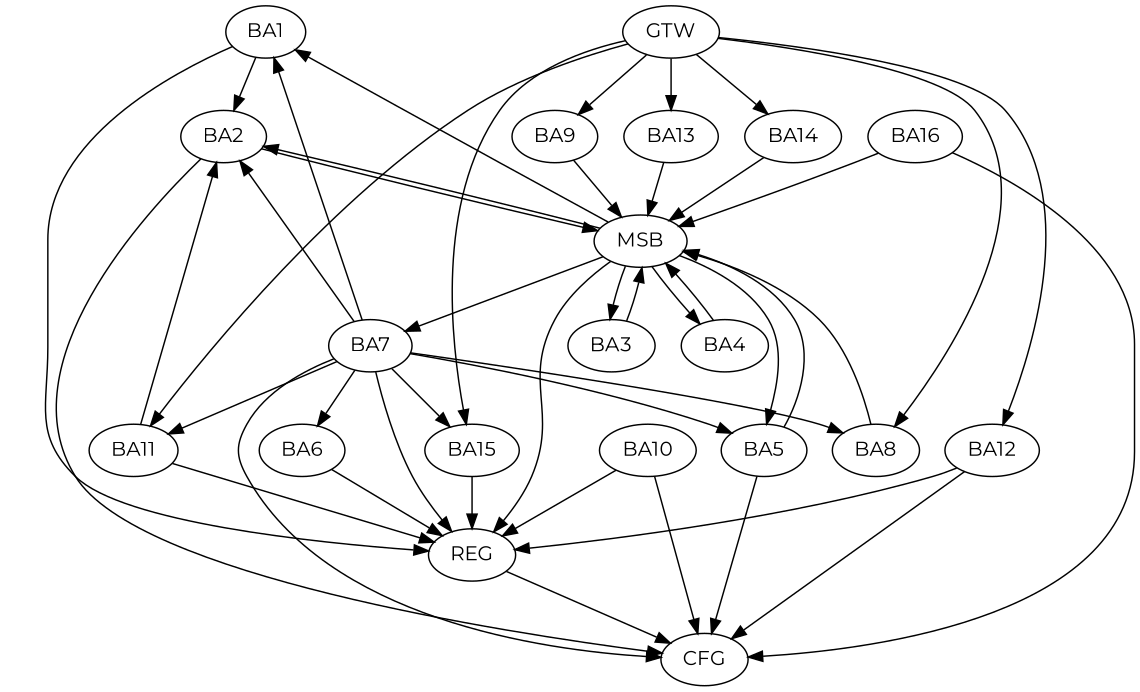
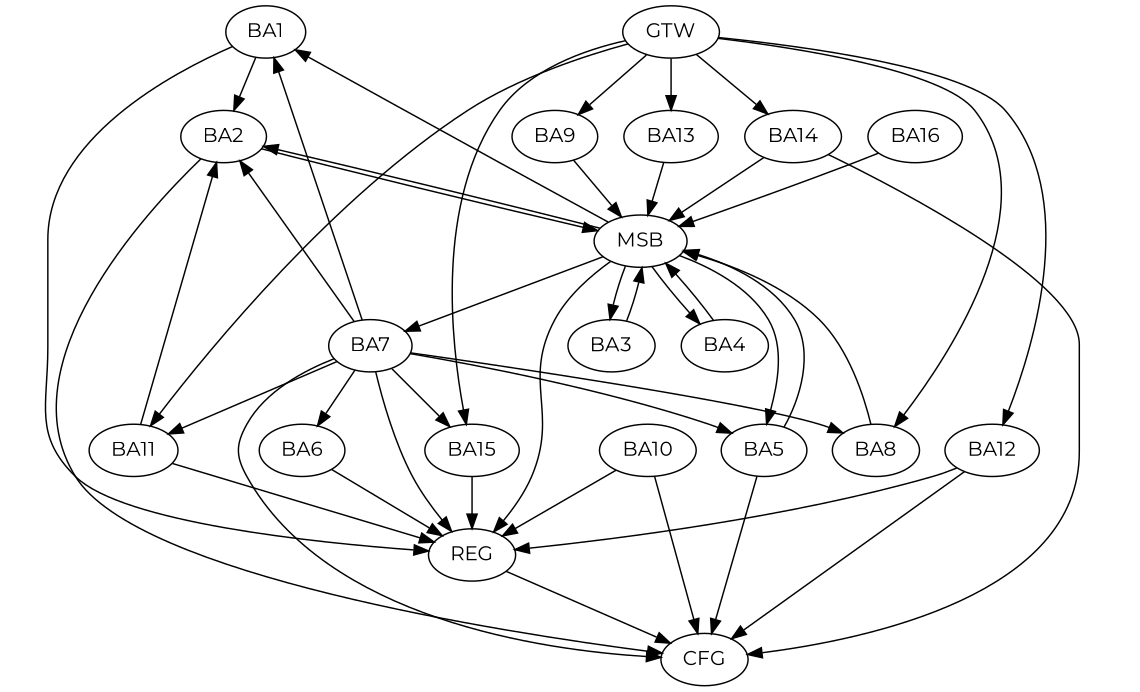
  strict digraph {
    fontname=Montserrat
    node [fontname=Montserrat]
    edge [fontname=Montserrat]
    n1 [label=BA1]
    n2 [label=BA2]
    n3 [label=REG]
    n4 [label=MSB]
    n5 [label=CFG]
    n6 [label=BA3]
    n7 [label=BA4]
    n8 [label=BA5]
    n9 [label=BA7]
    n10 [label=BA6]
    n11 [label=BA8]
    n12 [label=BA11]
    n13 [label=BA15]
    n14 [label=BA9]
    n15 [label=BA10]
    n16 [label=BA12]
    n17 [label=BA13]
    n18 [label=BA14]
    n19 [label=BA16]
    n20 [label=GTW]
    n1 -> n2
    n1 -> n3
    n2 -> n4
    n2 -> n5
    n3 -> n5
    n4 -> n1
    n4 -> n2
    n4 -> n3
    n4 -> n6
    n4 -> n7
    n4 -> n8
    n4 -> n9
    n6 -> n4
    n7 -> n4
    n8 -> n4
    n8 -> n5
    n9 -> n1
    n9 -> n2
    n9 -> n3
    n9 -> n5
    n9 -> n8
    n9 -> n10
    n9 -> n11
    n9 -> n12
    n9 -> n13
    n10 -> n3
    n11 -> n4
    n12 -> n2
    n12 -> n3
    n13 -> n3
    n14 -> n4
    n15 -> n3
    n15 -> n5
    n16 -> n3
    n16 -> n5
    n17 -> n4
    n18 -> n4
-   n19 -> n5
+   n18 -> n5
    n19 -> n4
    n20 -> n11
    n20 -> n12
    n20 -> n13
    n20 -> n14
    n20 -> n16
    n20 -> n17
    n20 -> n18
  }
